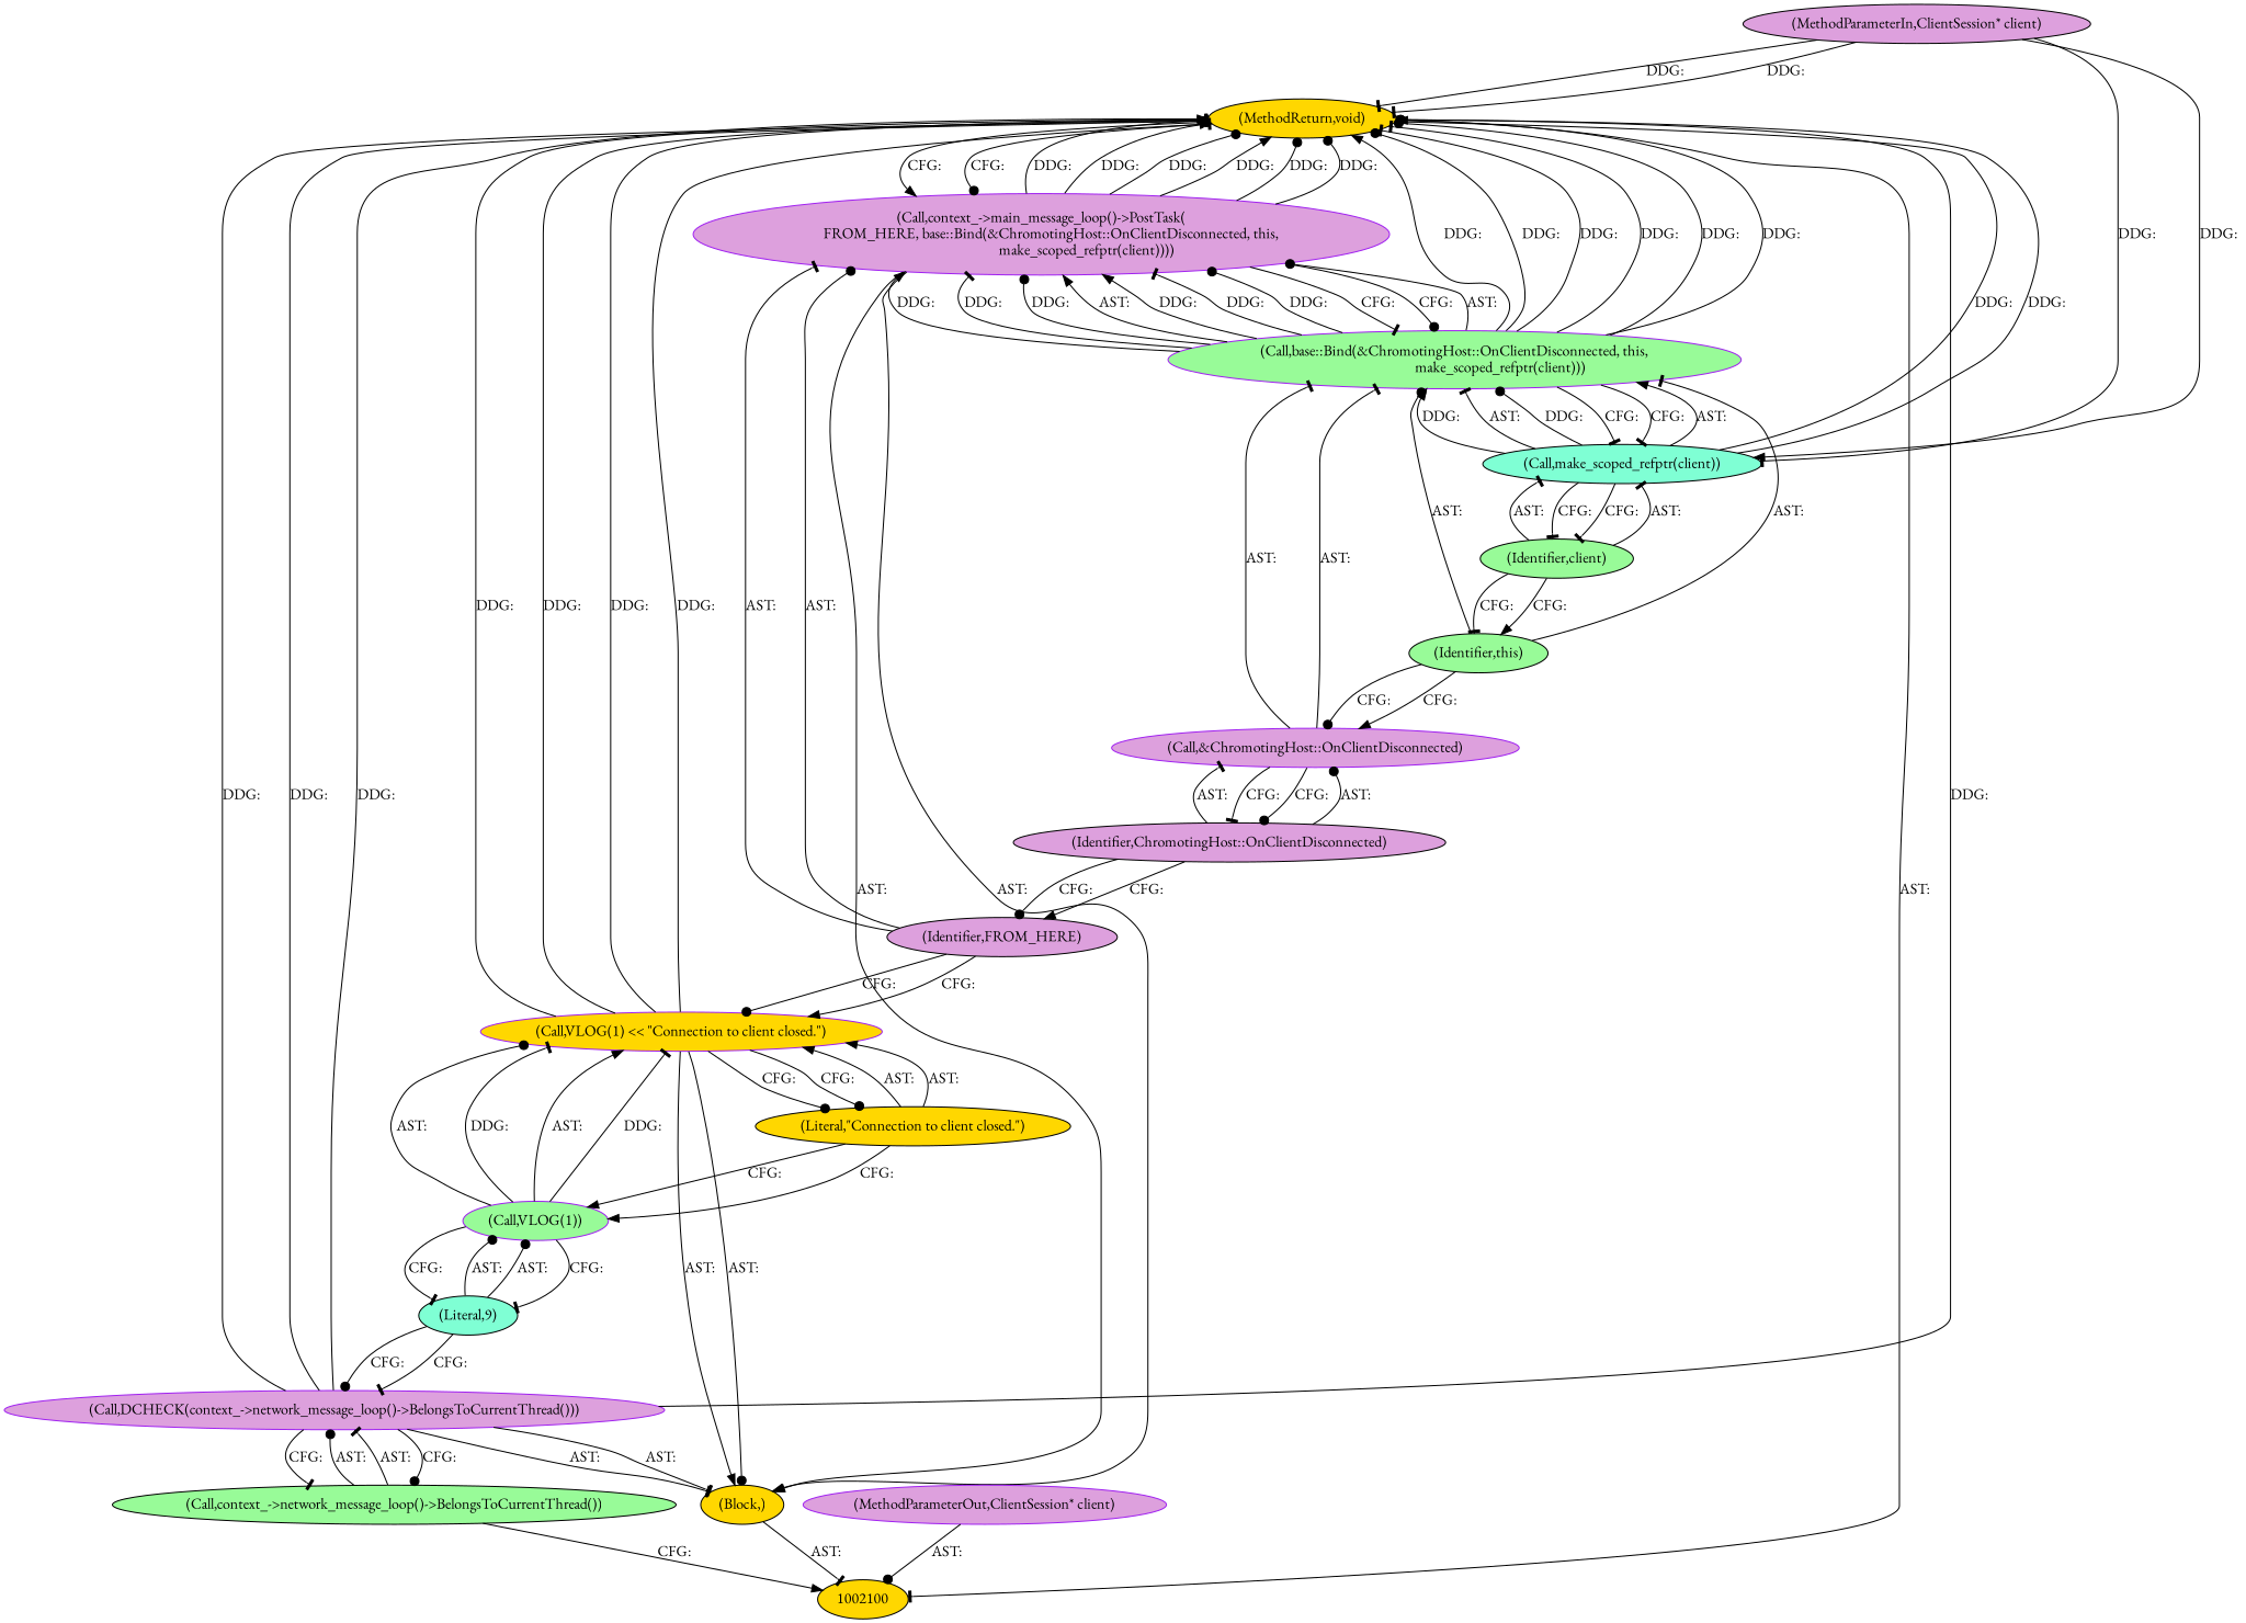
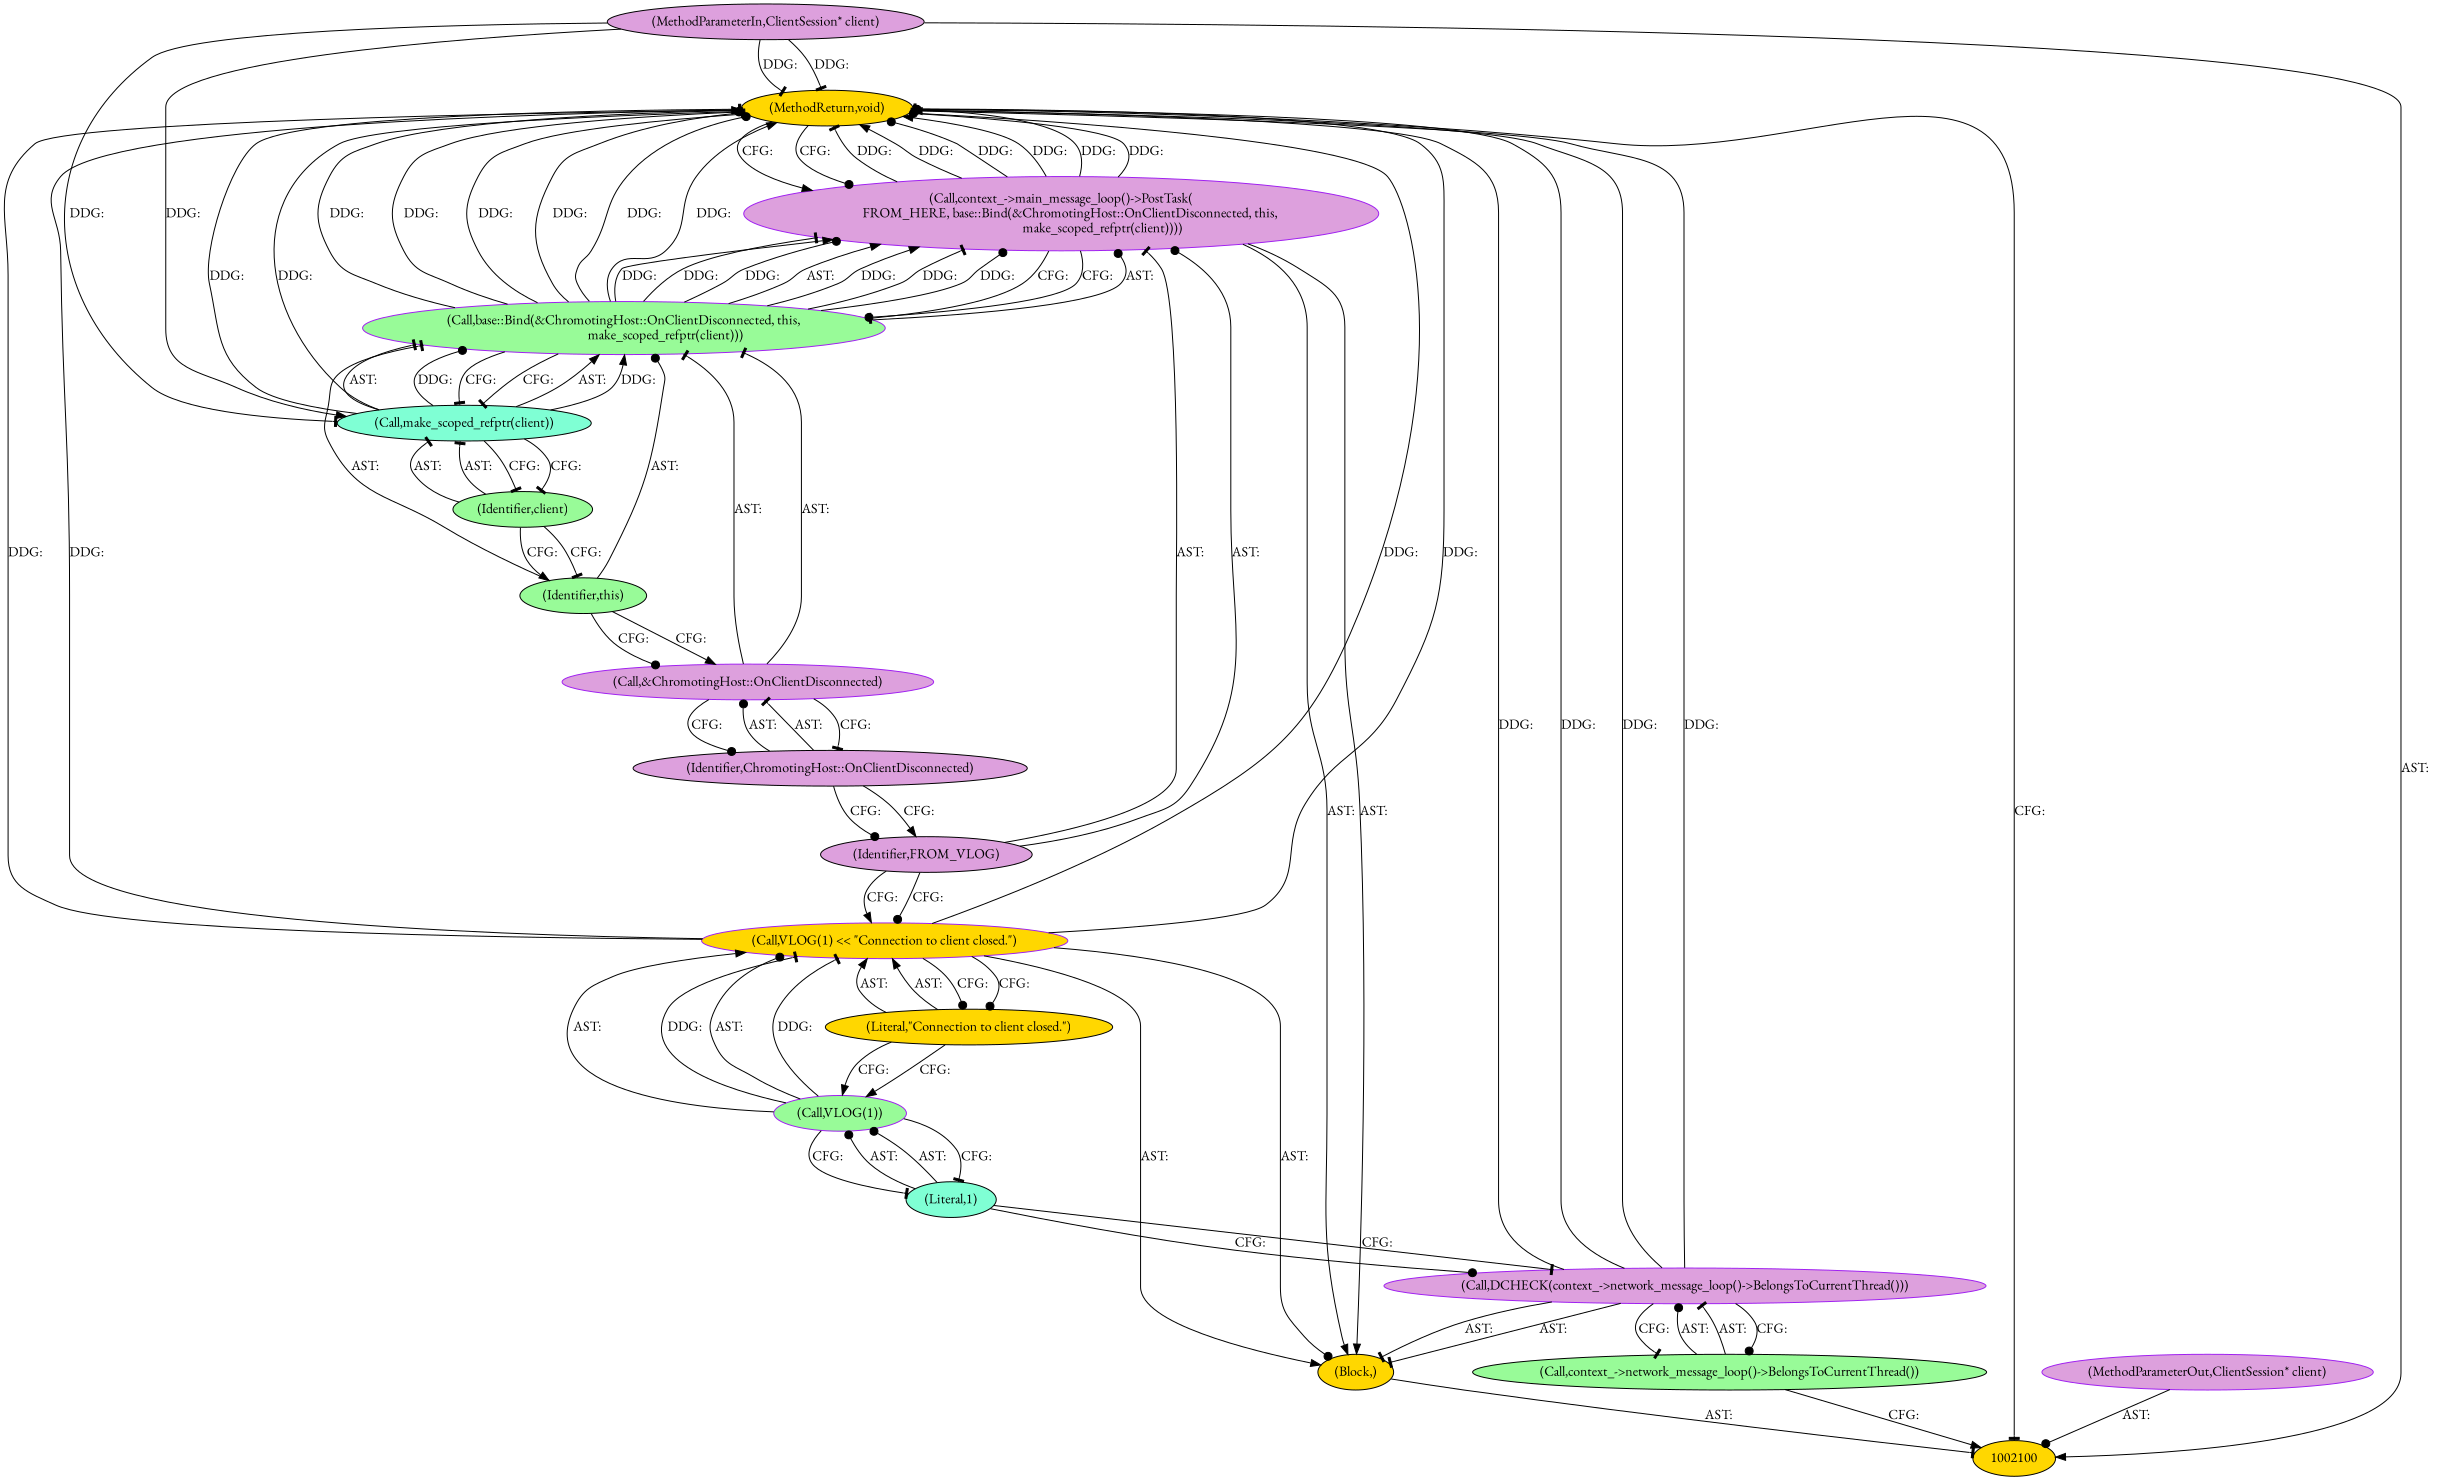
  digraph {
    fontname="EB Garamond"
    node [color=black fillcolor=plum fontname="EB Garamond" style=filled]
    edge [arrowhead=tee fontname="EB Garamond"]
    n1 [fillcolor=gold label="(MethodReturn,void)"]
    n2 [color=purple label="(Call,context_->main_message_loop()->PostTask(\n      FROM_HERE, base::Bind(&ChromotingHost::OnClientDisconnected, this,\n                            make_scoped_refptr(client))))"]
    n3 [fillcolor=gold label=1002100]
    n4 [fillcolor=gold label="(Block,)"]
    n5 [color=purple fillcolor=palegreen label="(Call,base::Bind(&ChromotingHost::OnClientDisconnected, this,\n                            make_scoped_refptr(client)))"]
    n6 [label="(MethodParameterIn,ClientSession* client)"]
    n7 [fillcolor=aquamarine label="(Call,make_scoped_refptr(client))"]
    n8 [fillcolor=palegreen label="(Identifier,client)"]
    n9 [color=purple label="(MethodParameterOut,ClientSession* client)"]
    n10 [fillcolor=palegreen label="(Call,context_->network_message_loop()->BelongsToCurrentThread())"]
    n11 [color=purple label="(Call,DCHECK(context_->network_message_loop()->BelongsToCurrentThread()))"]
    n12 [fillcolor=gold label="(Literal,\"Connection to client closed.\")"]
    n13 [color=purple fillcolor=gold label="(Call,VLOG(1) << \"Connection to client closed.\")"]
    n14 [color=purple fillcolor=palegreen label="(Call,VLOG(1))"]
-   n15 [fillcolor=aquamarine label="(Literal,9)"]
+   n15 [fillcolor=aquamarine label="(Literal,1)"]
    n16 [color=purple label="(Call,&ChromotingHost::OnClientDisconnected)"]
    n17 [label="(Identifier,ChromotingHost::OnClientDisconnected)"]
-   n18 [label="(Identifier,FROM_HERE)"]
+   n18 [label="(Identifier,FROM_VLOG)"]
    n19 [fillcolor=palegreen label="(Identifier,this)"]
    n1 -> n2 [arrowhead=normal label="CFG: "]
    n1 -> n2 [arrowhead=dot label="CFG: "]
-   n1 -> n3 [label="AST: "]
+   n1 -> n3 [label="CFG: "]
    n2 -> n1 [label="DDG: "]
    n2 -> n1 [arrowhead=normal label="DDG: "]
    n2 -> n1 [arrowhead=dot label="DDG: "]
    n2 -> n1 [arrowhead=normal label="DDG: "]
    n2 -> n1 [arrowhead=dot label="DDG: "]
    n2 -> n1 [arrowhead=dot label="DDG: "]
    n2 -> n4 [arrowhead=normal label="AST: "]
    n2 -> n4 [arrowhead=normal label="AST: "]
    n2 -> n5 [label="CFG: "]
    n2 -> n5 [arrowhead=dot label="CFG: "]
    n4 -> n3 [label="AST: "]
    n5 -> n1 [arrowhead=normal label="DDG: "]
    n5 -> n1 [arrowhead=dot label="DDG: "]
    n5 -> n1 [label="DDG: "]
    n5 -> n1 [label="DDG: "]
    n5 -> n1 [arrowhead=dot label="DDG: "]
    n5 -> n1 [arrowhead=normal label="DDG: "]
    n5 -> n2 [arrowhead=dot label="AST: "]
    n5 -> n2 [arrowhead=normal label="DDG: "]
    n5 -> n2 [label="DDG: "]
    n5 -> n2 [arrowhead=dot label="DDG: "]
    n5 -> n2 [arrowhead=normal label="AST: "]
    n5 -> n2 [arrowhead=normal label="DDG: "]
    n5 -> n2 [label="DDG: "]
    n5 -> n2 [arrowhead=dot label="DDG: "]
    n5 -> n7 [label="CFG: "]
    n5 -> n7 [label="CFG: "]
    n6 -> n1 [label="DDG: "]
    n6 -> n1 [label="DDG: "]
+   n6 -> n3 [arrowhead=normal label="AST: "]
    n6 -> n7 [label="DDG: "]
    n6 -> n7 [arrowhead=normal label="DDG: "]
    n7 -> n1 [label="DDG: "]
    n7 -> n1 [arrowhead=dot label="DDG: "]
    n7 -> n5 [arrowhead=normal label="AST: "]
    n7 -> n5 [arrowhead=normal label="DDG: "]
    n7 -> n5 [label="AST: "]
    n7 -> n5 [arrowhead=dot label="DDG: "]
    n7 -> n8 [label="CFG: "]
    n7 -> n8 [label="CFG: "]
    n8 -> n7 [label="AST: "]
    n8 -> n7 [label="AST: "]
    n8 -> n19 [arrowhead=normal label="CFG: "]
    n8 -> n19 [label="CFG: "]
    n9 -> n3 [arrowhead=dot label="AST: "]
    n10 -> n3 [arrowhead=normal label="CFG: "]
    n10 -> n11 [arrowhead=dot label="AST: "]
    n10 -> n11 [label="AST: "]
    n11 -> n1 [arrowhead=dot label="DDG: "]
    n11 -> n1 [arrowhead=dot label="DDG: "]
    n11 -> n1 [label="DDG: "]
    n11 -> n1 [arrowhead=normal label="DDG: "]
    n11 -> n4 [label="AST: "]
    n11 -> n4 [label="AST: "]
    n11 -> n10 [arrowhead=dot label="CFG: "]
    n11 -> n10 [label="CFG: "]
    n12 -> n13 [arrowhead=normal label="AST: "]
    n12 -> n13 [arrowhead=normal label="AST: "]
    n12 -> n14 [arrowhead=normal label="CFG: "]
    n12 -> n14 [arrowhead=normal label="CFG: "]
    n13 -> n1 [label="DDG: "]
    n13 -> n1 [arrowhead=normal label="DDG: "]
    n13 -> n1 [label="DDG: "]
    n13 -> n1 [label="DDG: "]
    n13 -> n4 [arrowhead=normal label="AST: "]
    n13 -> n4 [arrowhead=dot label="AST: "]
    n13 -> n12 [arrowhead=dot label="CFG: "]
    n13 -> n12 [arrowhead=dot label="CFG: "]
    n14 -> n13 [arrowhead=dot label="AST: "]
    n14 -> n13 [label="DDG: "]
    n14 -> n13 [arrowhead=normal label="AST: "]
    n14 -> n13 [label="DDG: "]
    n14 -> n15 [label="CFG: "]
    n14 -> n15 [label="CFG: "]
    n15 -> n11 [label="CFG: "]
    n15 -> n11 [arrowhead=dot label="CFG: "]
    n15 -> n14 [arrowhead=dot label="AST: "]
    n15 -> n14 [arrowhead=dot label="AST: "]
    n16 -> n5 [label="AST: "]
    n16 -> n5 [label="AST: "]
    n16 -> n17 [label="CFG: "]
    n16 -> n17 [arrowhead=dot label="CFG: "]
    n17 -> n16 [arrowhead=dot label="AST: "]
    n17 -> n16 [label="AST: "]
    n17 -> n18 [arrowhead=normal label="CFG: "]
    n17 -> n18 [arrowhead=dot label="CFG: "]
    n18 -> n2 [label="AST: "]
    n18 -> n2 [arrowhead=dot label="AST: "]
    n18 -> n13 [arrowhead=dot label="CFG: "]
    n18 -> n13 [arrowhead=normal label="CFG: "]
    n19 -> n5 [arrowhead=dot label="AST: "]
    n19 -> n5 [label="AST: "]
    n19 -> n16 [arrowhead=normal label="CFG: "]
    n19 -> n16 [arrowhead=dot label="CFG: "]
  }
